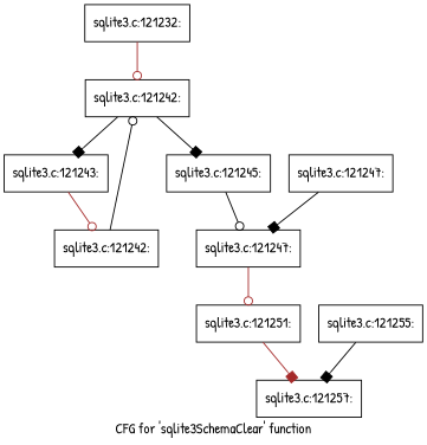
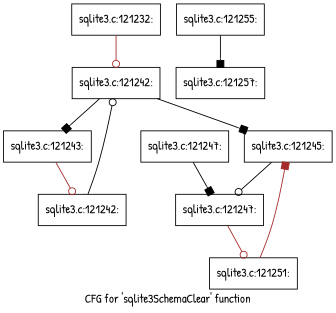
  digraph {
    fontname="Patrick Hand"
    label="CFG for 'sqlite3SchemaClear' function"
    node [fontname="Patrick Hand" shape=record]
    edge [arrowhead=odot color=black fontname="Patrick Hand"]
    n1 [label="{sqlite3.c:121232:}"]
    n2 [label="{sqlite3.c:121242:}"]
    n3 [label="{sqlite3.c:121243:}"]
    n4 [label="{sqlite3.c:121245:}"]
    n5 [label="{sqlite3.c:121242:}"]
    n6 [label="{sqlite3.c:121247:}"]
    n7 [label="{sqlite3.c:121251:}"]
    n8 [label="{sqlite3.c:121257:}"]
    n9 [label="{sqlite3.c:121247:}"]
    n10 [label="{sqlite3.c:121255:}"]
    n1 -> n2 [color=brown]
    n2 -> n3 [arrowhead=box]
    n2 -> n4 [arrowhead=box]
    n3 -> n5 [color=brown]
    n4 -> n6
    n5 -> n2
    n6 -> n7 [color=brown]
-   n7 -> n8 [arrowhead=box color=brown]
+   n7 -> n4 [arrowhead=box color=brown]
    n9 -> n6 [arrowhead=box]
    n10 -> n8 [arrowhead=box]
  }
